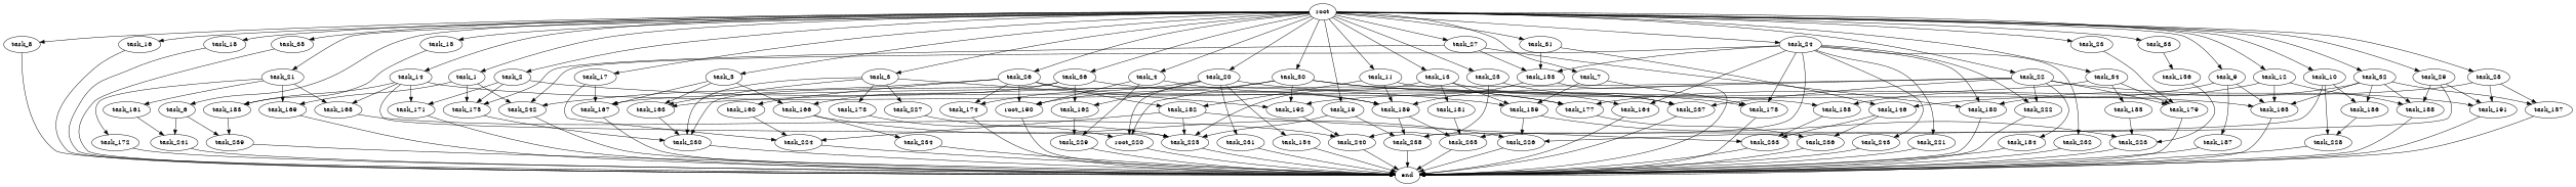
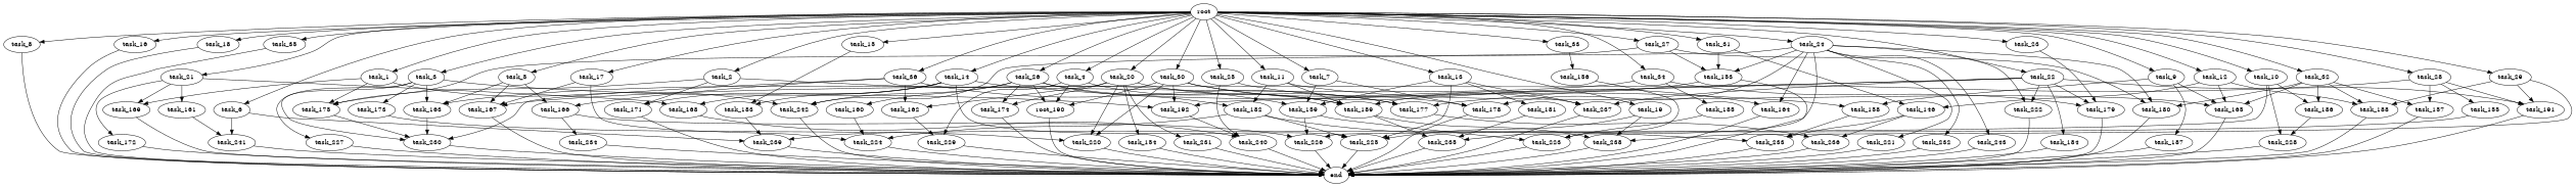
  digraph {
    root
    task_1
    task_2
    task_3
    task_4
    task_5
    task_6
    task_7
    task_8
    task_9
    task_10
    task_11
    task_12
    task_13
    task_14
    task_15
    task_16
    task_17
    task_18
    task_19
    task_20
    task_21
    task_22
    task_23
    task_24
    task_25
    task_26
    task_27
    task_28
    task_29
    task_30
    task_31
    task_32
    task_33
    task_34
    task_35
    task_36
    task_169
    task_175
    task_242
    task_159
    task_171
    task_163
    task_173
    task_192
    task_227
    task_230
    task_189
    n49 [label=root_190]
    task_229
    task_166
    task_167
    task_239
    task_241
    task_178
    end
    task_158
    task_165
    task_187
    task_186
    task_226
    task_228
    task_182
    n64 [label=task_146]
    task_188
    task_181
    task_225
    task_237
    task_168
    task_183
    task_224
    task_238
    task_154
    task_162
    task_174
    task_177
-   task_220 [label=root_220]
+   task_220
    task_231
    task_161
    task_172
    task_179
    task_184
    task_191
    task_222
    task_153
    task_164
    task_180
    task_221
    task_232
    task_235
    task_243
    task_240
    task_160
+   task_155
    task_157
    task_156
    task_185
    task_223
    task_234
    task_233
    task_236
    root -> task_1
    root -> task_2
    root -> task_3
    root -> task_4
    root -> task_5
    root -> task_6
    root -> task_7
    root -> task_8
    root -> task_9
    root -> task_10
    root -> task_11
    root -> task_12
    root -> task_13
    root -> task_14
    root -> task_15
    root -> task_16
    root -> task_17
    root -> task_18
    root -> task_19
    root -> task_20
    root -> task_21
    root -> task_22
    root -> task_23
    root -> task_24
    root -> task_25
    root -> task_26
    root -> task_27
    root -> task_28
    root -> task_29
    root -> task_30
    root -> task_31
    root -> task_32
    root -> task_33
    root -> task_34
    root -> task_35
    root -> task_36
    task_1 -> task_169
    task_1 -> task_175
    task_1 -> task_242
    task_2 -> task_175
    task_2 -> task_159
    task_2 -> task_171
    task_3 -> task_163
    task_3 -> task_173
    task_3 -> task_192
    task_3 -> task_227
    task_3 -> task_230
    task_4 -> task_189
    task_4 -> n49
    task_4 -> task_229
    task_5 -> task_163
    task_5 -> task_166
    task_5 -> task_167
    task_6 -> task_239
    task_6 -> task_241
    task_7 -> task_159
    task_7 -> task_178
    task_8 -> end
    task_9 -> task_158
    task_9 -> task_165
    task_9 -> task_187
    task_10 -> task_186
    task_10 -> task_226
    task_10 -> task_228
    task_11 -> task_189
    task_11 -> task_165
    task_11 -> task_182
    task_12 -> task_165
    task_12 -> n64
    task_12 -> task_188
    task_13 -> task_159
    task_13 -> task_181
    task_13 -> task_225
    task_13 -> task_237
    task_14 -> task_171
    task_14 -> task_158
    task_14 -> task_225
    task_14 -> task_168
    task_14 -> task_183
    task_15 -> task_183
    task_16 -> end
    task_17 -> task_167
    task_17 -> task_224
    task_18 -> end
    task_19 -> task_225
    task_19 -> task_238
    task_20 -> task_154
    task_20 -> task_162
    task_20 -> task_174
    task_20 -> task_177
    task_20 -> task_220
    task_20 -> task_231
    task_21 -> task_169
    task_21 -> task_168
    task_21 -> task_161
    task_21 -> task_172
    task_22 -> task_192
    task_22 -> task_167
    task_22 -> task_237
    task_22 -> task_179
    task_22 -> task_184
    task_22 -> task_191
    task_22 -> task_222
    task_23 -> task_179
    task_24 -> task_242
    task_24 -> task_178
    task_24 -> task_222
    task_24 -> task_153
    task_24 -> task_164
    task_24 -> task_180
    task_24 -> task_221
    task_24 -> task_232
    task_24 -> task_235
    task_24 -> task_243
    task_25 -> task_237
    task_25 -> task_240
    task_26 -> task_242
    task_26 -> task_189
    task_26 -> n49
    task_26 -> task_182
    task_26 -> task_174
    task_26 -> task_160
    task_27 -> task_175
    task_27 -> task_153
    task_27 -> task_180
    task_28 -> task_177
    task_28 -> task_191
+   task_28 -> task_155
    task_28 -> task_157
    task_29 -> task_188
    task_29 -> task_238
    task_29 -> task_191
    task_30 -> task_192
    task_30 -> n49
    task_30 -> task_178
    task_30 -> task_220
    task_30 -> task_164
    task_31 -> n64
    task_31 -> task_153
    task_32 -> task_165
    task_32 -> task_186
    task_32 -> task_188
    task_32 -> task_180
    task_32 -> task_157
    task_33 -> task_156
    task_34 -> task_163
    task_34 -> task_179
    task_34 -> task_185
    task_35 -> end
    task_36 -> task_230
    task_36 -> task_166
    task_36 -> task_162
    task_36 -> task_177
    task_169 -> end
    task_175 -> task_230
    task_242 -> end
    task_159 -> task_226
    task_159 -> task_223
    task_171 -> end
    task_163 -> task_230
    task_173 -> task_220
    task_192 -> task_240
-   task_227 -> task_225
+   task_227 -> end
    task_230 -> end
    task_189 -> task_238
    task_189 -> task_235
    n49 -> end
    task_229 -> end
    task_166 -> task_226
    task_166 -> task_234
    task_167 -> end
    task_239 -> end
    task_241 -> end
    task_178 -> end
    task_158 -> task_233
    task_165 -> end
    task_187 -> end
    task_186 -> task_228
    task_226 -> end
    task_228 -> end
    task_182 -> task_225
    task_182 -> task_224
    task_182 -> task_233
    n64 -> task_233
    n64 -> task_236
    task_188 -> end
    task_181 -> task_235
    task_225 -> end
    task_237 -> end
    task_168 -> task_240
    task_183 -> task_239
    task_224 -> end
    task_238 -> end
    task_154 -> end
    task_162 -> task_229
    task_174 -> end
    task_177 -> task_236
    task_220 -> end
    task_231 -> end
    task_161 -> task_241
    task_172 -> end
    task_179 -> end
    task_184 -> end
    task_191 -> end
    task_222 -> end
    task_153 -> task_189
    task_153 -> end
    task_164 -> end
    task_180 -> end
    task_221 -> end
    task_232 -> end
    task_235 -> end
    task_243 -> end
    task_240 -> end
    task_160 -> task_224
+   task_155 -> task_239
    task_157 -> end
    task_156 -> task_223
    task_185 -> task_223
    task_223 -> end
    task_234 -> end
    task_233 -> end
    task_236 -> end
  }
